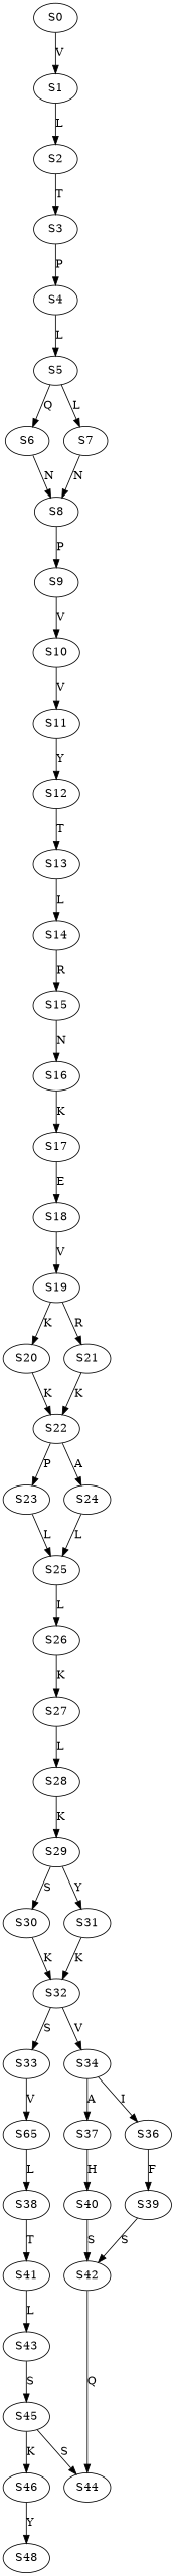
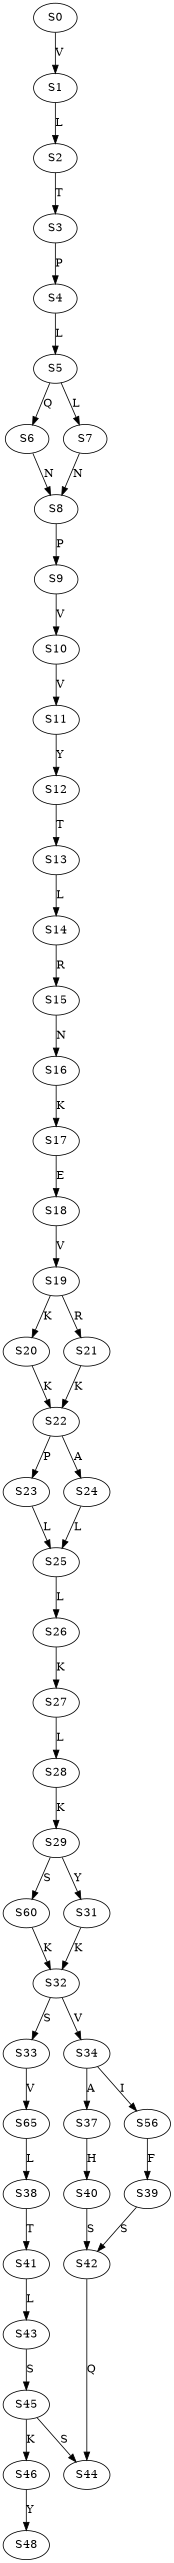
  strict digraph {
    fontname="DejaVu Serif"
    node [fontname="DejaVu Serif"]
    edge [fontname="DejaVu Serif"]
    S0
    S1
    S2
    S3
    S4
    S5
    S6
    S7
    S8
    S9
    S10
    S11
    S12
    S13
    S14
    S15
    S16
    S17
    S18
    S19
    S20
    S21
    S22
    S23
    S24
    S25
    S26
    S27
    S28
    S29
-   S30
+   S30 [label=S60]
    S31
    S32
    S33
    S34
    n36 [label=S65]
-   S36
+   S36 [label=S56]
    S37
    S38
    S39
    S40
    S41
    S42
    S43
    S44
    S45
    S46
    S48
    S0 -> S1 [label=V]
    S1 -> S2 [label=L]
    S2 -> S3 [label=T]
    S3 -> S4 [label=P]
    S4 -> S5 [label=L]
    S5 -> S6 [label=Q]
    S5 -> S7 [label=L]
    S6 -> S8 [label=N]
    S7 -> S8 [label=N]
    S8 -> S9 [label=P]
    S9 -> S10 [label=V]
    S10 -> S11 [label=V]
    S11 -> S12 [label=Y]
    S12 -> S13 [label=T]
    S13 -> S14 [label=L]
    S14 -> S15 [label=R]
    S15 -> S16 [label=N]
    S16 -> S17 [label=K]
    S17 -> S18 [label=E]
    S18 -> S19 [label=V]
    S19 -> S20 [label=K]
    S19 -> S21 [label=R]
    S20 -> S22 [label=K]
    S21 -> S22 [label=K]
    S22 -> S23 [label=P]
    S22 -> S24 [label=A]
    S23 -> S25 [label=L]
    S24 -> S25 [label=L]
    S25 -> S26 [label=L]
    S26 -> S27 [label=K]
    S27 -> S28 [label=L]
    S28 -> S29 [label=K]
    S29 -> S30 [label=S]
    S29 -> S31 [label=Y]
    S30 -> S32 [label=K]
    S31 -> S32 [label=K]
    S32 -> S33 [label=S]
    S32 -> S34 [label=V]
    S33 -> n36 [label=V]
    S34 -> S36 [label=I]
    S34 -> S37 [label=A]
    n36 -> S38 [label=L]
    S36 -> S39 [label=F]
    S37 -> S40 [label=H]
    S38 -> S41 [label=T]
    S39 -> S42 [label=S]
    S40 -> S42 [label=S]
    S41 -> S43 [label=L]
    S42 -> S44 [label=Q]
    S43 -> S45 [label=S]
    S45 -> S44 [label=S]
    S45 -> S46 [label=K]
    S46 -> S48 [label=Y]
  }
